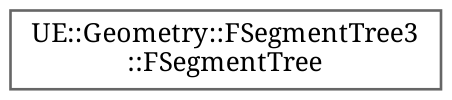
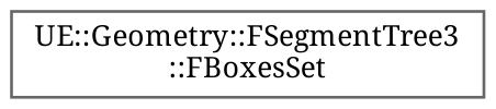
  digraph {
    rankdir=LR
    fontname="Noto Serif"
-   n1 [color=grey40 fillcolor=white fontname="Noto Serif" fontsize=10 height=0.2 label="UE::Geometry::FSegmentTree3\l::FSegmentTree" shape=box style=filled width=0.4]
+   n1 [color=grey40 fillcolor=white fontname="Noto Serif" fontsize=10 height=0.2 label="UE::Geometry::FSegmentTree3\l::FBoxesSet" shape=box style=filled width=0.4]
  }
